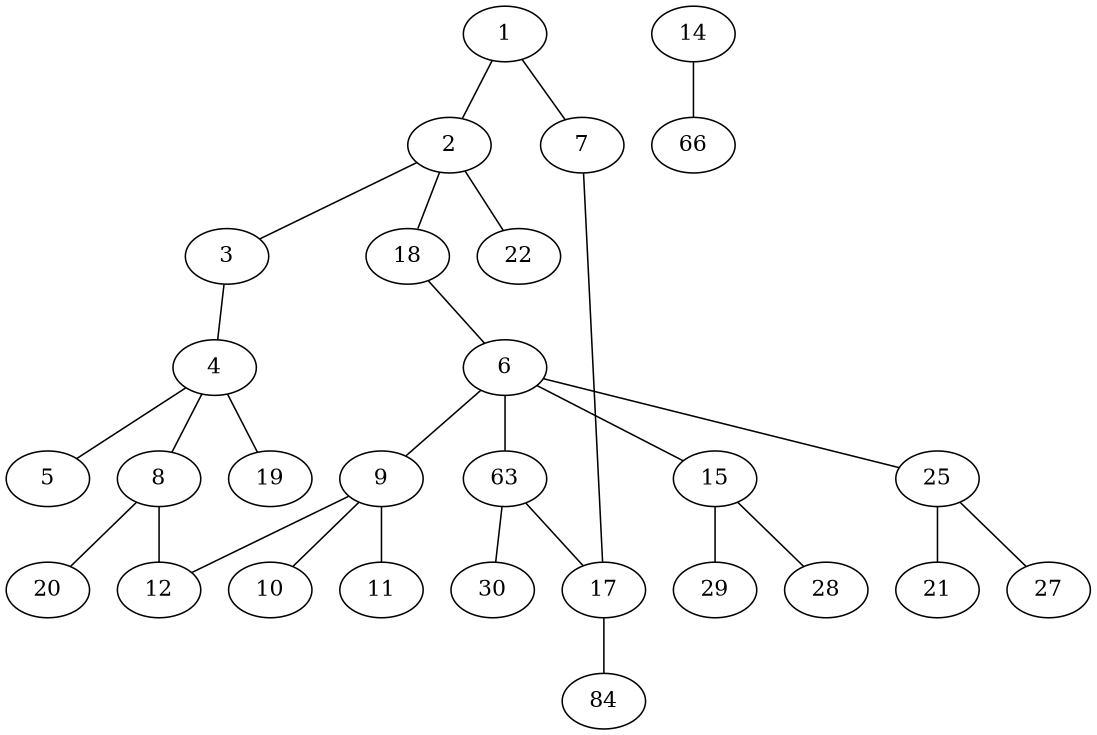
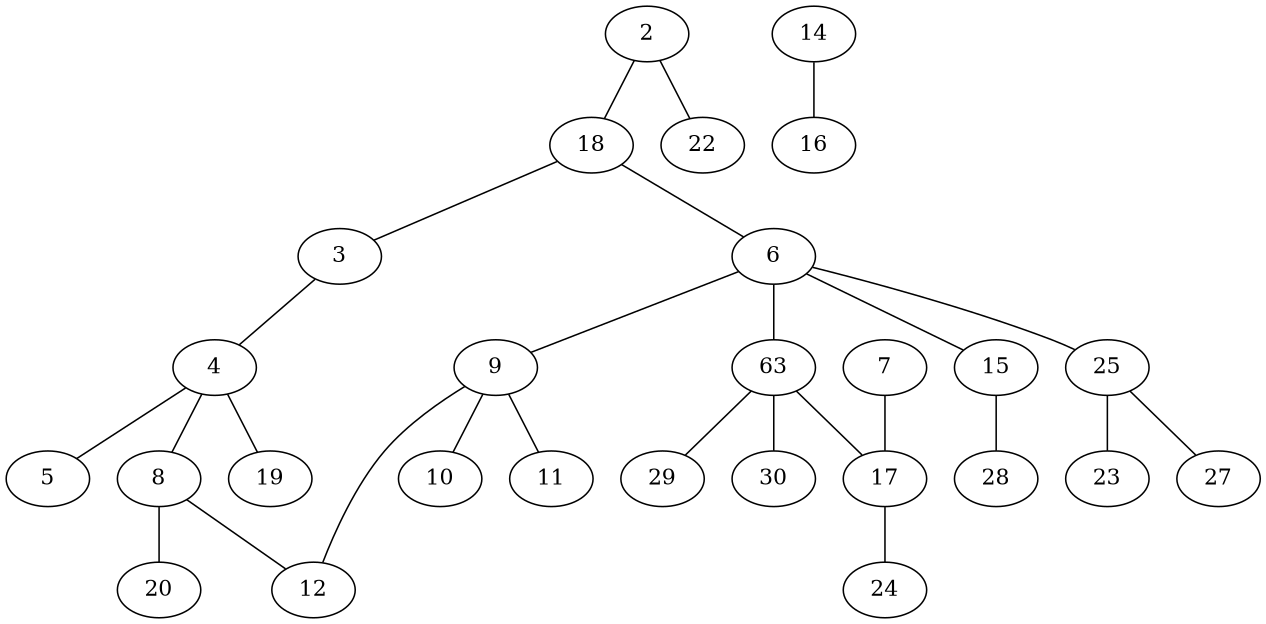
  graph {
-   1
    2
    7
    3
    18
    22
    17
    4
    6
    9
    n11 [label=63]
    15
    25
-   24 [label=84]
+   24
    5
    8
    19
    12
    10
    11
    29
    30
    28
-   21
+   21 [label=23]
    27
    20
    14
-   16 [label=66]
-   1 -- 2
-   1 -- 7
-   2 -- 3
+   16
+   18 -- 3
    2 -- 18
    2 -- 22
    7 -- 17
    3 -- 4
    18 -- 6
    17 -- 24
    4 -- 5
    4 -- 8
    4 -- 19
    6 -- 9
    6 -- n11
    6 -- 15
    6 -- 25
    9 -- 12
    9 -- 10
    9 -- 11
    n11 -- 17
-   15 -- 29
+   n11 -- 29
    n11 -- 30
    15 -- 28
    25 -- 21
    25 -- 27
    8 -- 12
    8 -- 20
    14 -- 16
  }
